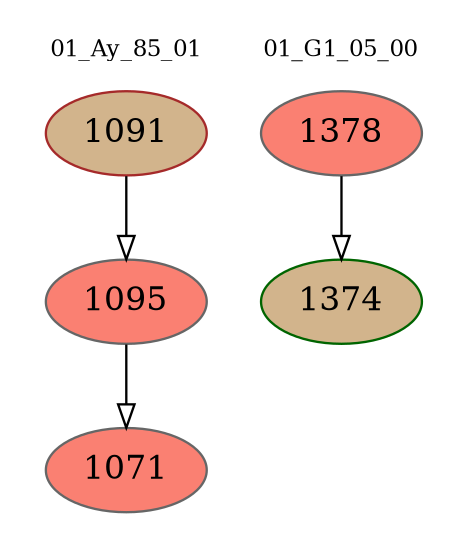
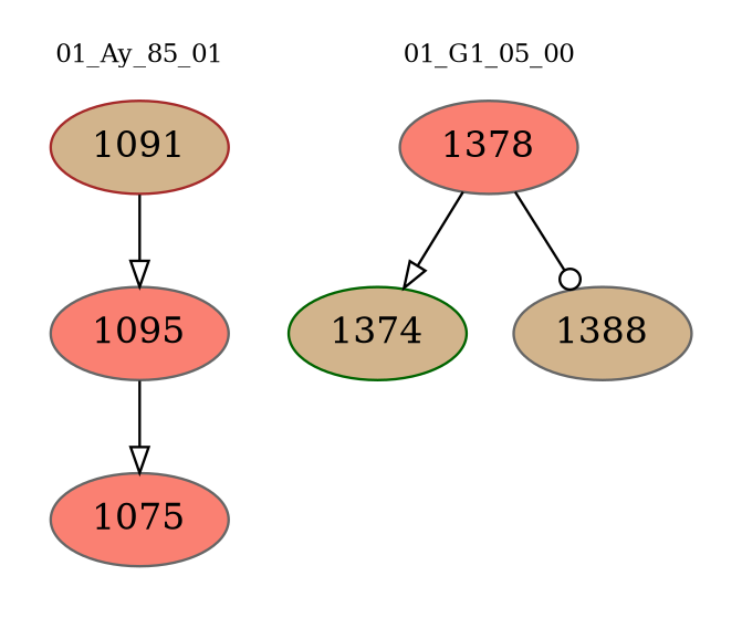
  digraph {
    node [color=gray40 fillcolor=tan style=filled]
    edge [arrowhead=onormal color=black]
    n1 [color=brown label=1091]
-   n2 [fillcolor=salmon label=1071]
+   n2 [fillcolor=salmon label=1075]
    n3 [fillcolor=salmon label=1095]
    n4 [fillcolor=salmon label=1378]
    n5 [color=darkgreen label=1374]
+   n6 [label=1388]
    subgraph cluster_1 {
      color=white
      fontsize=10
      label="01_Ay_85_01"
      n1
      n2
      n3
    }
    subgraph cluster_2 {
      color=white
      fontsize=10
      label="01_G1_05_00"
      n4
      n5
+     n6
    }
    n1 -> n3
    n3 -> n2
    n4 -> n5
+   n4 -> n6 [arrowhead=odot]
  }
